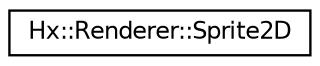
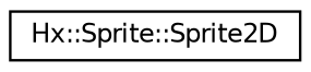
  digraph {
    rankdir=LR
-   n1 [color=black fillcolor=white fontname=Helvetica fontsize=10 height=0.2 label="Hx::Renderer::Sprite2D" shape=record style=filled width=0.4]
+   n1 [color=black fillcolor=white fontname=Helvetica fontsize=10 height=0.2 label="Hx::Sprite::Sprite2D" shape=record style=filled width=0.4]
  }
